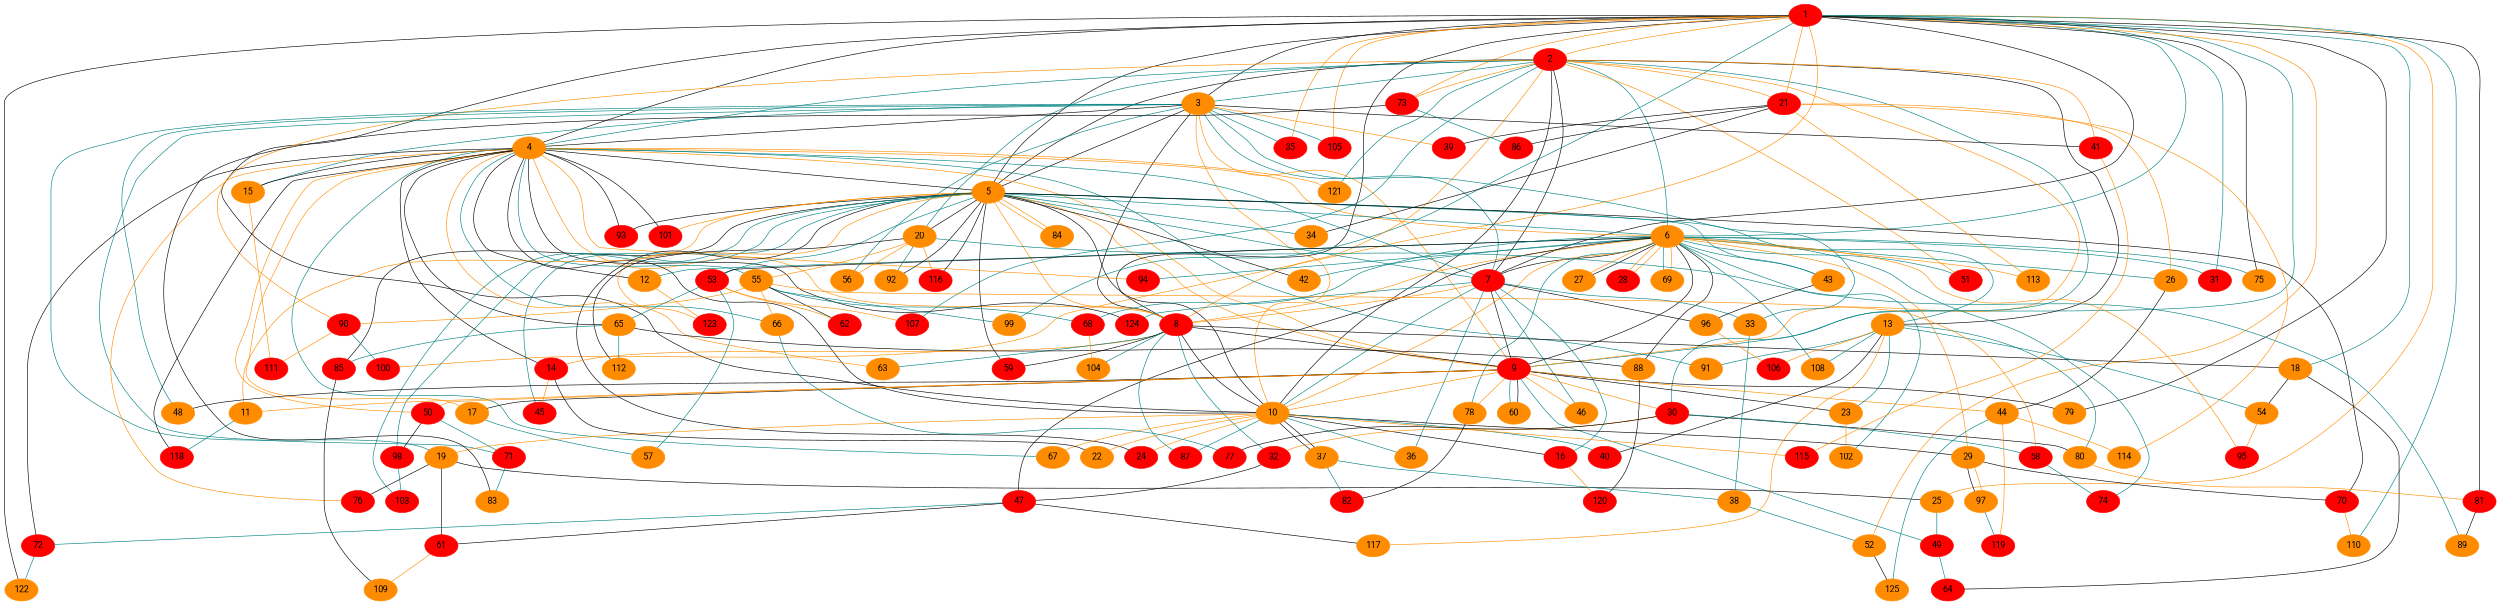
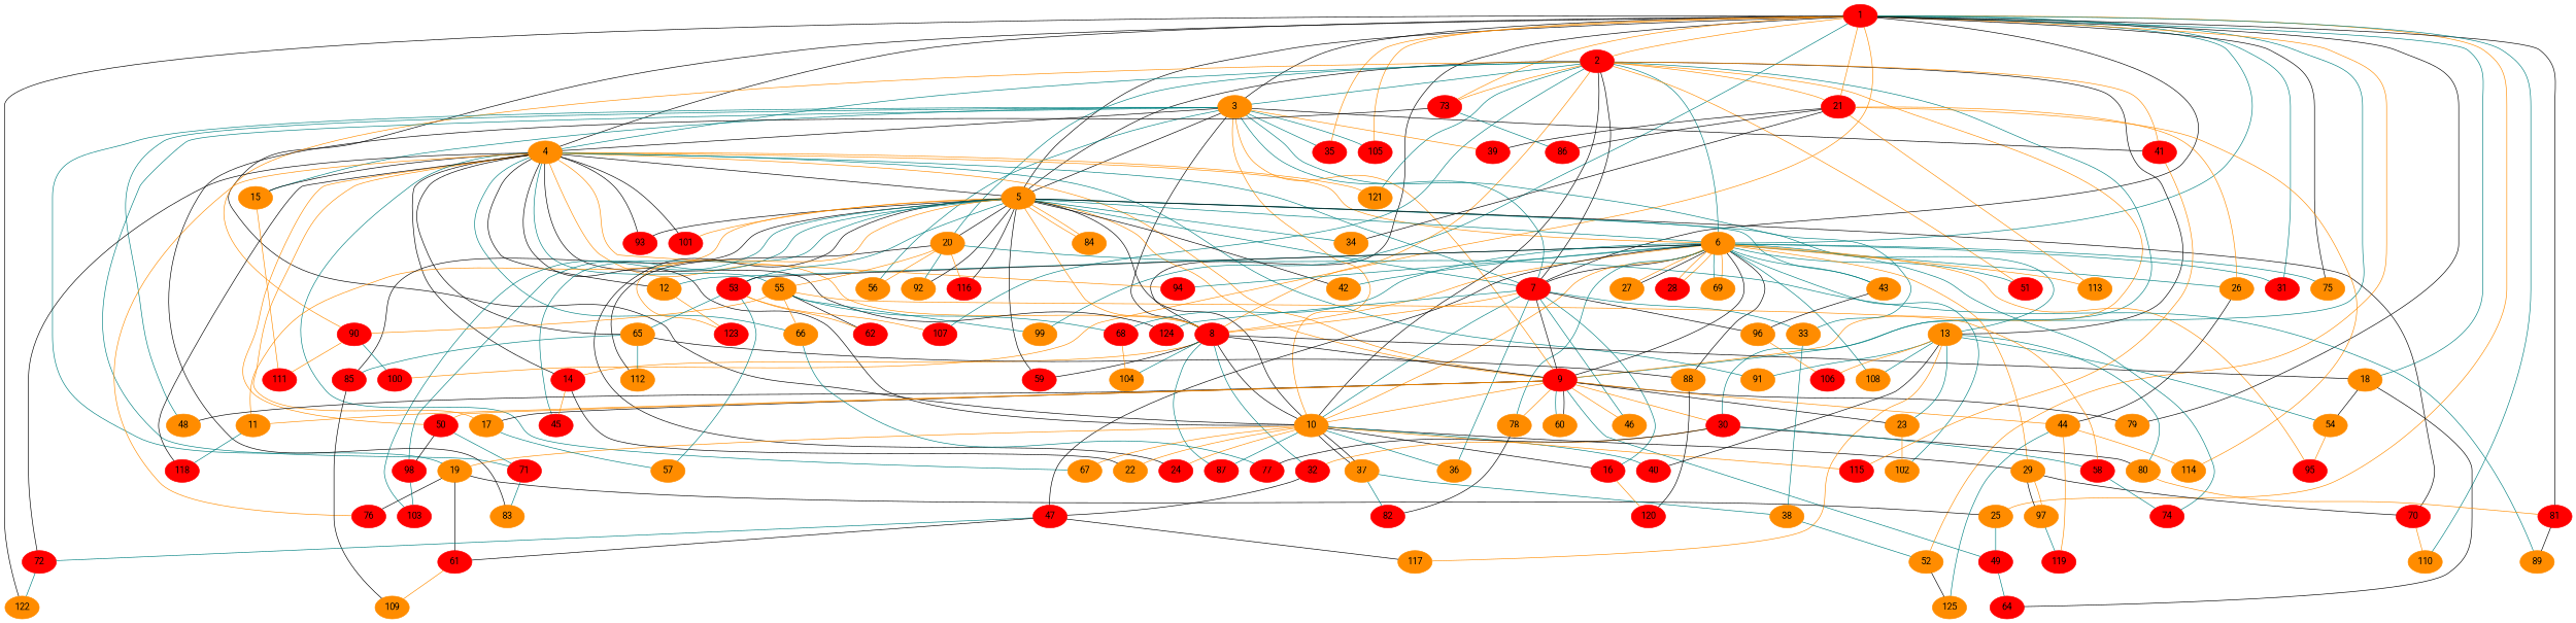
  graph {
    fontname=Roboto
    node [color=darkorange fontname=Roboto style=filled]
    edge [color=teal fontname=Roboto]
    1 [color=red]
    2 [color=red]
    3
    4
    5
    6
    7 [color=red]
    8 [color=red]
    9 [color=red]
    10
    18
    21 [color=red]
    25
    31 [color=red]
    35 [color=red]
    52
    73 [color=red]
    75
    79
    81 [color=red]
    99
    100 [color=red]
    105 [color=red]
    110
    122
    13
    20
    30 [color=red]
    41 [color=red]
    51 [color=red]
    90 [color=red]
    107 [color=red]
    121
    15
    19
    33
    39 [color=red]
    48
    56
    71 [color=red]
    12
    14 [color=red]
    17
    50 [color=red]
    55
-   63
    65
    66
    67
    72 [color=red]
    76 [color=red]
    91
    93 [color=red]
    94 [color=red]
    101 [color=red]
    118 [color=red]
    124 [color=red]
    11
    24 [color=red]
    34
    42
    43
    45 [color=red]
    53 [color=red]
    59 [color=red]
    70 [color=red]
    84
    85 [color=red]
    92
    98 [color=red]
    103 [color=red]
    116 [color=red]
    123 [color=red]
    26
    27
    28 [color=red]
    29
    47 [color=red]
    68 [color=red]
    69
    74 [color=red]
    78
    88
    95 [color=red]
    102
    108
    113
    16 [color=red]
    36
    46
    96
    32 [color=red]
    87 [color=red]
    104
    23
    44
    49 [color=red]
    60
    22
    37
    40 [color=red]
    115 [color=red]
    54
    64 [color=red]
    86 [color=red]
    114
    125
    83
    89
    80
    106 [color=red]
    117
    112
    58 [color=red]
    77 [color=red]
    111 [color=red]
    61 [color=red]
    38
    57
    62 [color=red]
    109
    97
    82 [color=red]
    120 [color=red]
    119 [color=red]
    1 -- 2 [color=darkorange]
    1 -- 3 [color=black]
    1 -- 4 [color=black]
    1 -- 5 [color=black]
    1 -- 6
    1 -- 7 [color=black]
    1 -- 8 [color=black]
    1 -- 9
    1 -- 10 [color=black]
    1 -- 18
    1 -- 21 [color=darkorange]
    1 -- 25 [color=darkorange]
    1 -- 31
    1 -- 35 [color=darkorange]
    1 -- 52 [color=darkorange]
    1 -- 73 [color=darkorange]
    1 -- 75 [color=black]
    1 -- 79 [color=black]
    1 -- 81 [color=black]
    1 -- 99
    1 -- 100 [color=darkorange]
    1 -- 105 [color=darkorange]
    1 -- 110
    1 -- 122 [color=black]
    2 -- 3
    2 -- 4
    2 -- 5 [color=black]
    2 -- 6
    2 -- 7 [color=black]
    2 -- 8 [color=darkorange]
    2 -- 9 [color=darkorange]
    2 -- 10 [color=black]
    2 -- 21 [color=darkorange]
    2 -- 73 [color=darkorange]
    2 -- 13 [color=black]
    2 -- 20
    2 -- 30
    2 -- 41 [color=darkorange]
    2 -- 51 [color=darkorange]
    2 -- 90 [color=darkorange]
    2 -- 107
    2 -- 121
    3 -- 4 [color=black]
    3 -- 5 [color=black]
    3 -- 7
    3 -- 8 [color=black]
    3 -- 9 [color=darkorange]
    3 -- 10 [color=darkorange]
    3 -- 35
    3 -- 105
    3 -- 41 [color=black]
    3 -- 15
    3 -- 19
    3 -- 33
    3 -- 39 [color=darkorange]
    3 -- 48
    3 -- 56
    3 -- 71
    4 -- 5 [color=black]
    4 -- 6 [color=darkorange]
    4 -- 7
    4 -- 8 [color=darkorange]
    4 -- 9 [color=darkorange]
    4 -- 10 [color=black]
    4 -- 121 [color=darkorange]
    4 -- 15 [color=black]
    4 -- 12 [color=black]
    4 -- 14 [color=black]
    4 -- 17 [color=darkorange]
    4 -- 50 [color=darkorange]
    4 -- 55
-   4 -- 63 [color=darkorange]
    4 -- 65 [color=black]
    4 -- 66
    4 -- 67
    4 -- 72 [color=black]
    4 -- 76 [color=darkorange]
    4 -- 91
    4 -- 93 [color=black]
    4 -- 94 [color=darkorange]
    4 -- 101 [color=black]
    4 -- 118 [color=black]
    4 -- 124 [color=black]
    5 -- 6
    5 -- 7
    5 -- 8 [color=darkorange]
    5 -- 9 [color=darkorange]
    5 -- 10 [color=black]
    5 -- 13
    5 -- 20 [color=black]
    5 -- 93 [color=black]
    5 -- 101 [color=darkorange]
    5 -- 11 [color=darkorange]
    5 -- 24 [color=black]
    5 -- 34
    5 -- 42 [color=black]
    5 -- 43
    5 -- 45
    5 -- 53
    5 -- 59 [color=black]
    5 -- 70 [color=black]
    5 -- 84 [color=darkorange]
    5 -- 84 [color=darkorange]
    5 -- 85 [color=black]
    5 -- 92 [color=black]
    5 -- 98
    5 -- 103
    5 -- 116 [color=black]
    5 -- 123 [color=darkorange]
    6 -- 7 [color=black]
    6 -- 8 [color=darkorange]
    6 -- 9 [color=black]
    6 -- 10 [color=darkorange]
    6 -- 31
    6 -- 75
    6 -- 51
    6 -- 12
    6 -- 94
    6 -- 42
    6 -- 43
    6 -- 53 [color=black]
    6 -- 26
    6 -- 27 [color=darkorange]
    6 -- 27 [color=black]
    6 -- 28 [color=darkorange]
    6 -- 28 [color=darkorange]
    6 -- 29 [color=darkorange]
    6 -- 47 [color=black]
    6 -- 68
    6 -- 69
    6 -- 69 [color=darkorange]
    6 -- 74
    6 -- 78
    6 -- 88 [color=black]
    6 -- 95 [color=darkorange]
    6 -- 102
    6 -- 108
    6 -- 113 [color=darkorange]
    7 -- 8 [color=darkorange]
    7 -- 9 [color=black]
    7 -- 10
    7 -- 33
    7 -- 124
    7 -- 16
    7 -- 36
    7 -- 46
    7 -- 96 [color=black]
    8 -- 9 [color=black]
    8 -- 10 [color=black]
    8 -- 18 [color=black]
    8 -- 14 [color=darkorange]
-   8 -- 63
    8 -- 59 [color=black]
    8 -- 32
    8 -- 87
    8 -- 104
    9 -- 10 [color=darkorange]
    9 -- 79 [color=black]
    9 -- 30 [color=darkorange]
    9 -- 48 [color=black]
    9 -- 17 [color=black]
    9 -- 50 [color=darkorange]
    9 -- 11 [color=darkorange]
    9 -- 78 [color=darkorange]
    9 -- 46 [color=darkorange]
    9 -- 23 [color=black]
    9 -- 44 [color=darkorange]
    9 -- 49
    9 -- 60
    9 -- 60 [color=black]
    10 -- 19 [color=darkorange]
    10 -- 67 [color=darkorange]
    10 -- 24 [color=darkorange]
    10 -- 29 [color=black]
    10 -- 16 [color=black]
    10 -- 36
    10 -- 87
    10 -- 22 [color=darkorange]
    10 -- 37 [color=black]
    10 -- 37 [color=black]
    10 -- 40
    10 -- 115 [color=darkorange]
    18 -- 54 [color=black]
    18 -- 64 [color=black]
    21 -- 39 [color=black]
    21 -- 34 [color=black]
    21 -- 26 [color=darkorange]
    21 -- 113 [color=darkorange]
    21 -- 86 [color=black]
    21 -- 114 [color=darkorange]
    25 -- 49
    52 -- 125 [color=black]
    73 -- 86
    73 -- 83 [color=black]
    81 -- 89 [color=black]
    13 -- 91
    13 -- 108
    13 -- 23
    13 -- 40 [color=black]
    13 -- 54
    13 -- 80
    13 -- 106 [color=darkorange]
    13 -- 117 [color=darkorange]
    20 -- 56 [color=darkorange]
    20 -- 55 [color=darkorange]
    20 -- 92
    20 -- 116 [color=darkorange]
    20 -- 89
    20 -- 112 [color=black]
    30 -- 32 [color=darkorange]
    30 -- 80 [color=black]
    30 -- 58
    30 -- 77 [color=black]
    41 -- 115 [color=darkorange]
    90 -- 100
    90 -- 111 [color=darkorange]
    15 -- 111 [color=darkorange]
    19 -- 25 [color=black]
    19 -- 76 [color=black]
    19 -- 61 [color=black]
    33 -- 38
    71 -- 83
    12 -- 123 [color=darkorange]
    14 -- 45 [color=darkorange]
    14 -- 22 [color=black]
    17 -- 57
    50 -- 71
    50 -- 98 [color=black]
    55 -- 99
    55 -- 90 [color=darkorange]
    55 -- 66 [color=darkorange]
    55 -- 68
    55 -- 58 [color=darkorange]
    55 -- 62 [color=black]
    65 -- 85
    65 -- 88 [color=black]
    65 -- 112
    66 -- 77
    72 -- 122
    11 -- 118
    43 -- 96 [color=black]
    53 -- 107 [color=darkorange]
    53 -- 65
    53 -- 57
    53 -- 62 [color=darkorange]
    70 -- 110 [color=darkorange]
    85 -- 109 [color=black]
    98 -- 103
    26 -- 44 [color=black]
    29 -- 70 [color=black]
    29 -- 97 [color=black]
    29 -- 97 [color=darkorange]
    47 -- 72
    47 -- 117 [color=black]
    47 -- 61 [color=black]
    68 -- 104 [color=darkorange]
    78 -- 82 [color=black]
    88 -- 120 [color=black]
    16 -- 120 [color=darkorange]
    96 -- 106 [color=darkorange]
    32 -- 47 [color=black]
    23 -- 102 [color=darkorange]
    44 -- 114 [color=darkorange]
    44 -- 125
    44 -- 119 [color=darkorange]
    49 -- 64
    37 -- 38
    37 -- 82
    54 -- 95 [color=darkorange]
    80 -- 81 [color=darkorange]
    58 -- 74
    61 -- 109 [color=darkorange]
    38 -- 52
    97 -- 119
  }
